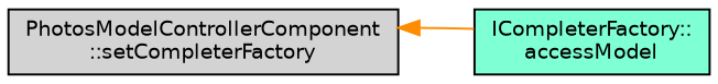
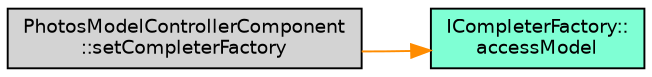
  digraph {
    rankdir=LR
    node [color=black fontname=Helvetica fontsize=10 shape=record style=filled]
    n1 [fillcolor=lightgrey fontcolor=black height=0.2 label="PhotosModelControllerComponent\l::setCompleterFactory" width=0.4]
    n2 [fillcolor=aquamarine height=0.2 label="ICompleterFactory::\laccessModel" width=0.4]
-   n2 -> n1 [color=darkorange fontname=Helvetica fontsize=10 labelfontname=Helvetica labelfontsize=10 style=solid]
+   n1 -> n2 [color=darkorange fontname=Helvetica fontsize=10 labelfontname=Helvetica labelfontsize=10 style=solid]
  }
